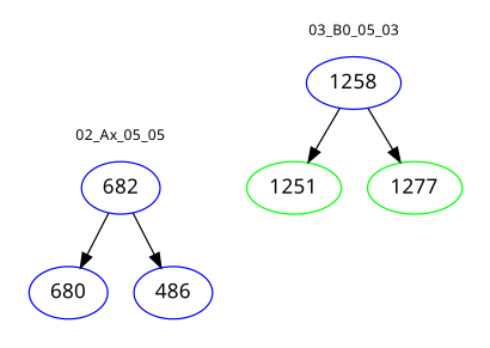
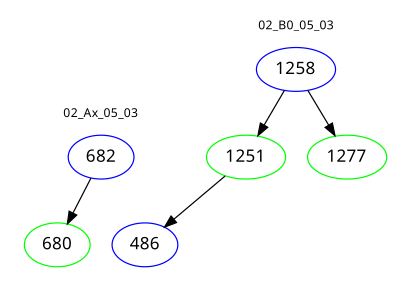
  digraph {
    fontname="Noto Sans"
    node [color=blue fontname="Noto Sans"]
    edge [color=black fontname="Noto Sans"]
    n1 [label=682]
-   n2 [label=680]
+   n2 [color=green label=680]
    n3 [label=486]
    n4 [label=1258]
    n5 [color=green label=1251]
    n6 [color=green label=1277]
    subgraph cluster_1 {
      color=white
      fontsize=10
-     label="02_Ax_05_05"
+     label="02_Ax_05_03"
      n1
      n2
      n3
    }
    subgraph cluster_2 {
      color=white
      fontsize=10
-     label="03_B0_05_03"
+     label="02_B0_05_03"
      n4
      n5
      n6
    }
    n1 -> n2
-   n1 -> n3
+   n5 -> n3
    n4 -> n5
    n4 -> n6
  }
